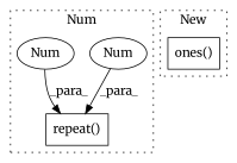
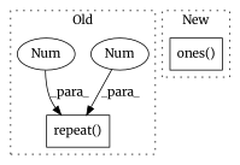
  digraph {
    fontname=Merriweather
    node [a=75 l=1 shape=box fontname=Merriweather]
    edge [fontname=Merriweather]
    n1 [l="30,1" label="repeat()" s="2137,2180"]
    n2 [a=76 label=Num s=2167 shape=ellipse]
    n3 [a=76 label=Num s=2179 shape=ellipse]
    n4 [l="8,15" label="ones()" s="2034,2066"]
    subgraph cluster_1 {
-     label=Num
+     label=Old
      style=dotted
      n1
      n2
      n3
    }
    subgraph cluster_2 {
      label=New
      style=dotted
      n4
    }
    n2 -> n1 [label=_para_]
    n3 -> n1 [label=_para_]
  }
